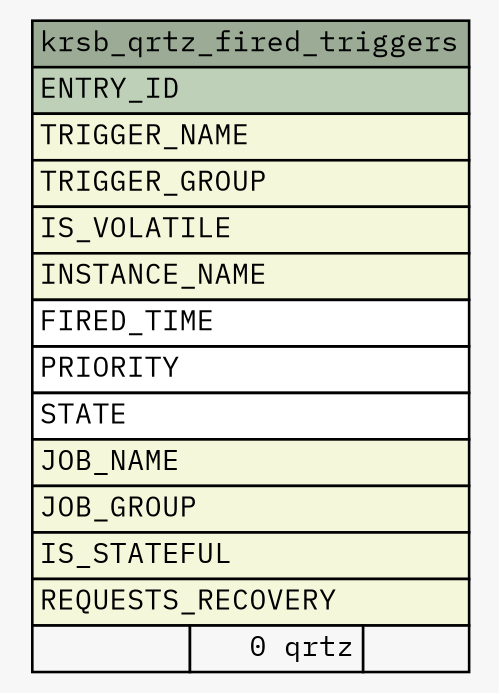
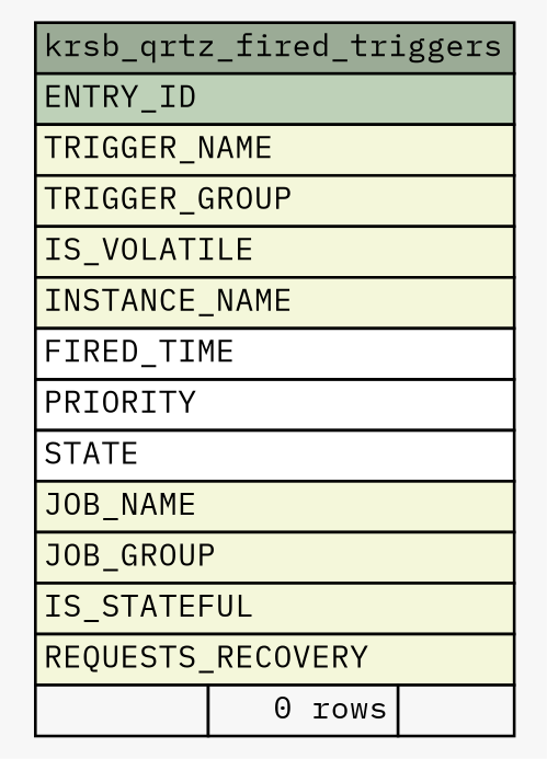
  digraph {
    bgcolor="#f7f7f7"
    fontname="IBM Plex Mono"
    fontsize=11
    nodesep=0.18
    rankdir=RL
    ranksep=0.46
-   n1 [fontname="IBM Plex Mono" fontsize=11 label=<     <TABLE BORDER="0" CELLBORDER="1" CELLSPACING="0" BGCOLOR="#ffffff">       <TR><TD COLSPAN="3" BGCOLOR="#9bab96" ALIGN="CENTER">krsb_qrtz_fired_triggers</TD></TR>       <TR><TD PORT="ENTRY_ID" COLSPAN="3" BGCOLOR="#bed1b8" ALIGN="LEFT">ENTRY_ID</TD></TR>       <TR><TD PORT="TRIGGER_NAME" COLSPAN="3" BGCOLOR="#f4f7da" ALIGN="LEFT">TRIGGER_NAME</TD></TR>       <TR><TD PORT="TRIGGER_GROUP" COLSPAN="3" BGCOLOR="#f4f7da" ALIGN="LEFT">TRIGGER_GROUP</TD></TR>       <TR><TD PORT="IS_VOLATILE" COLSPAN="3" BGCOLOR="#f4f7da" ALIGN="LEFT">IS_VOLATILE</TD></TR>       <TR><TD PORT="INSTANCE_NAME" COLSPAN="3" BGCOLOR="#f4f7da" ALIGN="LEFT">INSTANCE_NAME</TD></TR>       <TR><TD PORT="FIRED_TIME" COLSPAN="3" ALIGN="LEFT">FIRED_TIME</TD></TR>       <TR><TD PORT="PRIORITY" COLSPAN="3" ALIGN="LEFT">PRIORITY</TD></TR>       <TR><TD PORT="STATE" COLSPAN="3" ALIGN="LEFT">STATE</TD></TR>       <TR><TD PORT="JOB_NAME" COLSPAN="3" BGCOLOR="#f4f7da" ALIGN="LEFT">JOB_NAME</TD></TR>       <TR><TD PORT="JOB_GROUP" COLSPAN="3" BGCOLOR="#f4f7da" ALIGN="LEFT">JOB_GROUP</TD></TR>       <TR><TD PORT="IS_STATEFUL" COLSPAN="3" BGCOLOR="#f4f7da" ALIGN="LEFT">IS_STATEFUL</TD></TR>       <TR><TD PORT="REQUESTS_RECOVERY" COLSPAN="3" BGCOLOR="#f4f7da" ALIGN="LEFT">REQUESTS_RECOVERY</TD></TR>       <TR><TD ALIGN="LEFT" BGCOLOR="#f7f7f7">  </TD><TD ALIGN="RIGHT" BGCOLOR="#f7f7f7">0 qrtz</TD><TD ALIGN="RIGHT" BGCOLOR="#f7f7f7">  </TD></TR>     </TABLE>> shape=plaintext]
+   n1 [fontname="IBM Plex Mono" fontsize=11 label=<     <TABLE BORDER="0" CELLBORDER="1" CELLSPACING="0" BGCOLOR="#ffffff">       <TR><TD COLSPAN="3" BGCOLOR="#9bab96" ALIGN="CENTER">krsb_qrtz_fired_triggers</TD></TR>       <TR><TD PORT="ENTRY_ID" COLSPAN="3" BGCOLOR="#bed1b8" ALIGN="LEFT">ENTRY_ID</TD></TR>       <TR><TD PORT="TRIGGER_NAME" COLSPAN="3" BGCOLOR="#f4f7da" ALIGN="LEFT">TRIGGER_NAME</TD></TR>       <TR><TD PORT="TRIGGER_GROUP" COLSPAN="3" BGCOLOR="#f4f7da" ALIGN="LEFT">TRIGGER_GROUP</TD></TR>       <TR><TD PORT="IS_VOLATILE" COLSPAN="3" BGCOLOR="#f4f7da" ALIGN="LEFT">IS_VOLATILE</TD></TR>       <TR><TD PORT="INSTANCE_NAME" COLSPAN="3" BGCOLOR="#f4f7da" ALIGN="LEFT">INSTANCE_NAME</TD></TR>       <TR><TD PORT="FIRED_TIME" COLSPAN="3" ALIGN="LEFT">FIRED_TIME</TD></TR>       <TR><TD PORT="PRIORITY" COLSPAN="3" ALIGN="LEFT">PRIORITY</TD></TR>       <TR><TD PORT="STATE" COLSPAN="3" ALIGN="LEFT">STATE</TD></TR>       <TR><TD PORT="JOB_NAME" COLSPAN="3" BGCOLOR="#f4f7da" ALIGN="LEFT">JOB_NAME</TD></TR>       <TR><TD PORT="JOB_GROUP" COLSPAN="3" BGCOLOR="#f4f7da" ALIGN="LEFT">JOB_GROUP</TD></TR>       <TR><TD PORT="IS_STATEFUL" COLSPAN="3" BGCOLOR="#f4f7da" ALIGN="LEFT">IS_STATEFUL</TD></TR>       <TR><TD PORT="REQUESTS_RECOVERY" COLSPAN="3" BGCOLOR="#f4f7da" ALIGN="LEFT">REQUESTS_RECOVERY</TD></TR>       <TR><TD ALIGN="LEFT" BGCOLOR="#f7f7f7">  </TD><TD ALIGN="RIGHT" BGCOLOR="#f7f7f7">0 rows</TD><TD ALIGN="RIGHT" BGCOLOR="#f7f7f7">  </TD></TR>     </TABLE>> shape=plaintext]
  }
